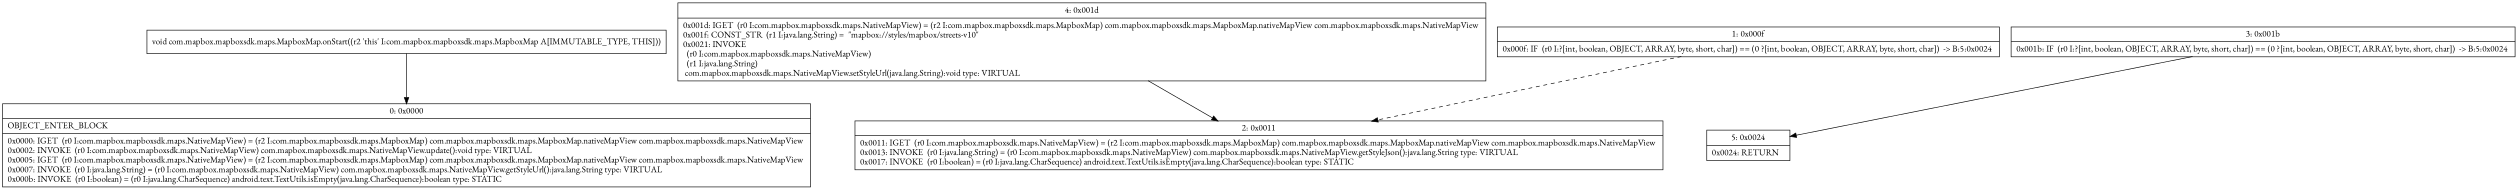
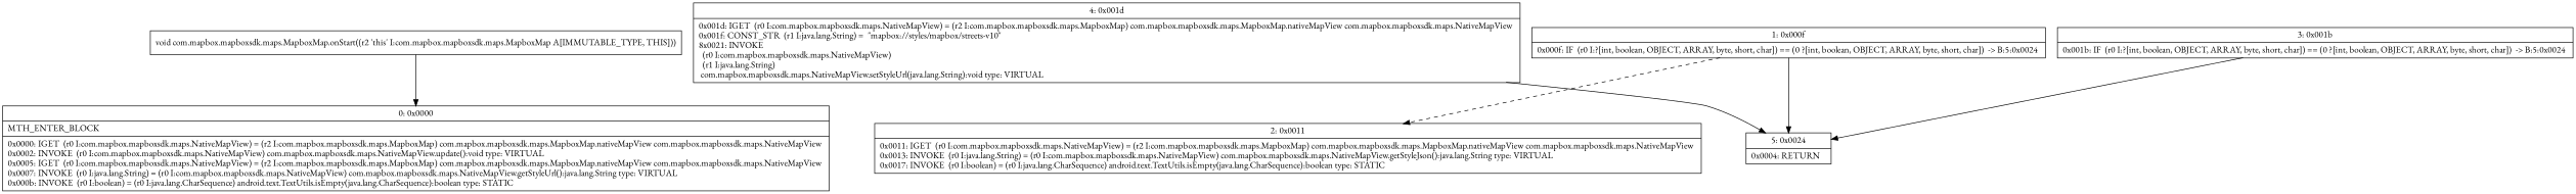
  digraph {
    fontname="EB Garamond"
    node [fontname="EB Garamond" shape=record]
    edge [fontname="EB Garamond"]
-   n1 [label="{0\:\ 0x0000|OBJECT_ENTER_BLOCK\l|0x0000: IGET  (r0 I:com.mapbox.mapboxsdk.maps.NativeMapView) = (r2 I:com.mapbox.mapboxsdk.maps.MapboxMap) com.mapbox.mapboxsdk.maps.MapboxMap.nativeMapView com.mapbox.mapboxsdk.maps.NativeMapView \l0x0002: INVOKE  (r0 I:com.mapbox.mapboxsdk.maps.NativeMapView) com.mapbox.mapboxsdk.maps.NativeMapView.update():void type: VIRTUAL \l0x0005: IGET  (r0 I:com.mapbox.mapboxsdk.maps.NativeMapView) = (r2 I:com.mapbox.mapboxsdk.maps.MapboxMap) com.mapbox.mapboxsdk.maps.MapboxMap.nativeMapView com.mapbox.mapboxsdk.maps.NativeMapView \l0x0007: INVOKE  (r0 I:java.lang.String) = (r0 I:com.mapbox.mapboxsdk.maps.NativeMapView) com.mapbox.mapboxsdk.maps.NativeMapView.getStyleUrl():java.lang.String type: VIRTUAL \l0x000b: INVOKE  (r0 I:boolean) = (r0 I:java.lang.CharSequence) android.text.TextUtils.isEmpty(java.lang.CharSequence):boolean type: STATIC \l}"]
+   n1 [label="{0\:\ 0x0000|MTH_ENTER_BLOCK\l|0x0000: IGET  (r0 I:com.mapbox.mapboxsdk.maps.NativeMapView) = (r2 I:com.mapbox.mapboxsdk.maps.MapboxMap) com.mapbox.mapboxsdk.maps.MapboxMap.nativeMapView com.mapbox.mapboxsdk.maps.NativeMapView \l0x0002: INVOKE  (r0 I:com.mapbox.mapboxsdk.maps.NativeMapView) com.mapbox.mapboxsdk.maps.NativeMapView.update():void type: VIRTUAL \l0x0005: IGET  (r0 I:com.mapbox.mapboxsdk.maps.NativeMapView) = (r2 I:com.mapbox.mapboxsdk.maps.MapboxMap) com.mapbox.mapboxsdk.maps.MapboxMap.nativeMapView com.mapbox.mapboxsdk.maps.NativeMapView \l0x0007: INVOKE  (r0 I:java.lang.String) = (r0 I:com.mapbox.mapboxsdk.maps.NativeMapView) com.mapbox.mapboxsdk.maps.NativeMapView.getStyleUrl():java.lang.String type: VIRTUAL \l0x000b: INVOKE  (r0 I:boolean) = (r0 I:java.lang.CharSequence) android.text.TextUtils.isEmpty(java.lang.CharSequence):boolean type: STATIC \l}"]
    n2 [label="{1\:\ 0x000f|0x000f: IF  (r0 I:?[int, boolean, OBJECT, ARRAY, byte, short, char]) == (0 ?[int, boolean, OBJECT, ARRAY, byte, short, char])  \-\> B:5:0x0024 \l}"]
    n3 [label="{2\:\ 0x0011|0x0011: IGET  (r0 I:com.mapbox.mapboxsdk.maps.NativeMapView) = (r2 I:com.mapbox.mapboxsdk.maps.MapboxMap) com.mapbox.mapboxsdk.maps.MapboxMap.nativeMapView com.mapbox.mapboxsdk.maps.NativeMapView \l0x0013: INVOKE  (r0 I:java.lang.String) = (r0 I:com.mapbox.mapboxsdk.maps.NativeMapView) com.mapbox.mapboxsdk.maps.NativeMapView.getStyleJson():java.lang.String type: VIRTUAL \l0x0017: INVOKE  (r0 I:boolean) = (r0 I:java.lang.CharSequence) android.text.TextUtils.isEmpty(java.lang.CharSequence):boolean type: STATIC \l}"]
-   n4 [label="{5\:\ 0x0024|0x0024: RETURN   \l}"]
+   n4 [label="{5\:\ 0x0024|0x0004: RETURN   \l}"]
    n5 [label="{3\:\ 0x001b|0x001b: IF  (r0 I:?[int, boolean, OBJECT, ARRAY, byte, short, char]) == (0 ?[int, boolean, OBJECT, ARRAY, byte, short, char])  \-\> B:5:0x0024 \l}"]
-   n6 [label="{4\:\ 0x001d|0x001d: IGET  (r0 I:com.mapbox.mapboxsdk.maps.NativeMapView) = (r2 I:com.mapbox.mapboxsdk.maps.MapboxMap) com.mapbox.mapboxsdk.maps.MapboxMap.nativeMapView com.mapbox.mapboxsdk.maps.NativeMapView \l0x001f: CONST_STR  (r1 I:java.lang.String) =  \"mapbox:\/\/styles\/mapbox\/streets\-v10\" \l0x0021: INVOKE  \l  (r0 I:com.mapbox.mapboxsdk.maps.NativeMapView)\l  (r1 I:java.lang.String)\l com.mapbox.mapboxsdk.maps.NativeMapView.setStyleUrl(java.lang.String):void type: VIRTUAL \l}"]
+   n6 [label="{4\:\ 0x001d|0x001d: IGET  (r0 I:com.mapbox.mapboxsdk.maps.NativeMapView) = (r2 I:com.mapbox.mapboxsdk.maps.MapboxMap) com.mapbox.mapboxsdk.maps.MapboxMap.nativeMapView com.mapbox.mapboxsdk.maps.NativeMapView \l0x001f: CONST_STR  (r1 I:java.lang.String) =  \"mapbox:\/\/styles\/mapbox\/streets\-v10\" \l8x0021: INVOKE  \l  (r0 I:com.mapbox.mapboxsdk.maps.NativeMapView)\l  (r1 I:java.lang.String)\l com.mapbox.mapboxsdk.maps.NativeMapView.setStyleUrl(java.lang.String):void type: VIRTUAL \l}"]
    n7 [label="{void com.mapbox.mapboxsdk.maps.MapboxMap.onStart((r2 'this' I:com.mapbox.mapboxsdk.maps.MapboxMap A[IMMUTABLE_TYPE, THIS])) }"]
    n2 -> n3 [style=dashed]
+   n2 -> n4
    n5 -> n4
-   n6 -> n3
+   n6 -> n4
    n7 -> n1
  }
